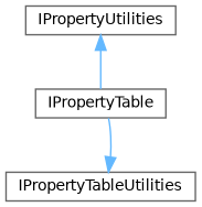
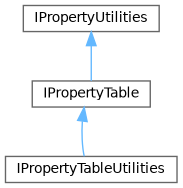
  digraph {
    rankdir=TB
    node [color=grey40 fillcolor=white fontname=Helvetica fontsize=10 shape=box style=filled]
    edge [color=steelblue1 dir=back fontname=Helvetica fontsize=10 labelfontname=Helvetica labelfontsize=10 style=solid]
    n1 [height=0.2 label=IPropertyUtilities width=0.4]
    n2 [height=0.2 label=IPropertyTable width=0.4]
    n3 [height=0.2 label=IPropertyTableUtilities width=0.4]
    n1 -> n2
-   n3 -> n2
+   n2 -> n3
  }
